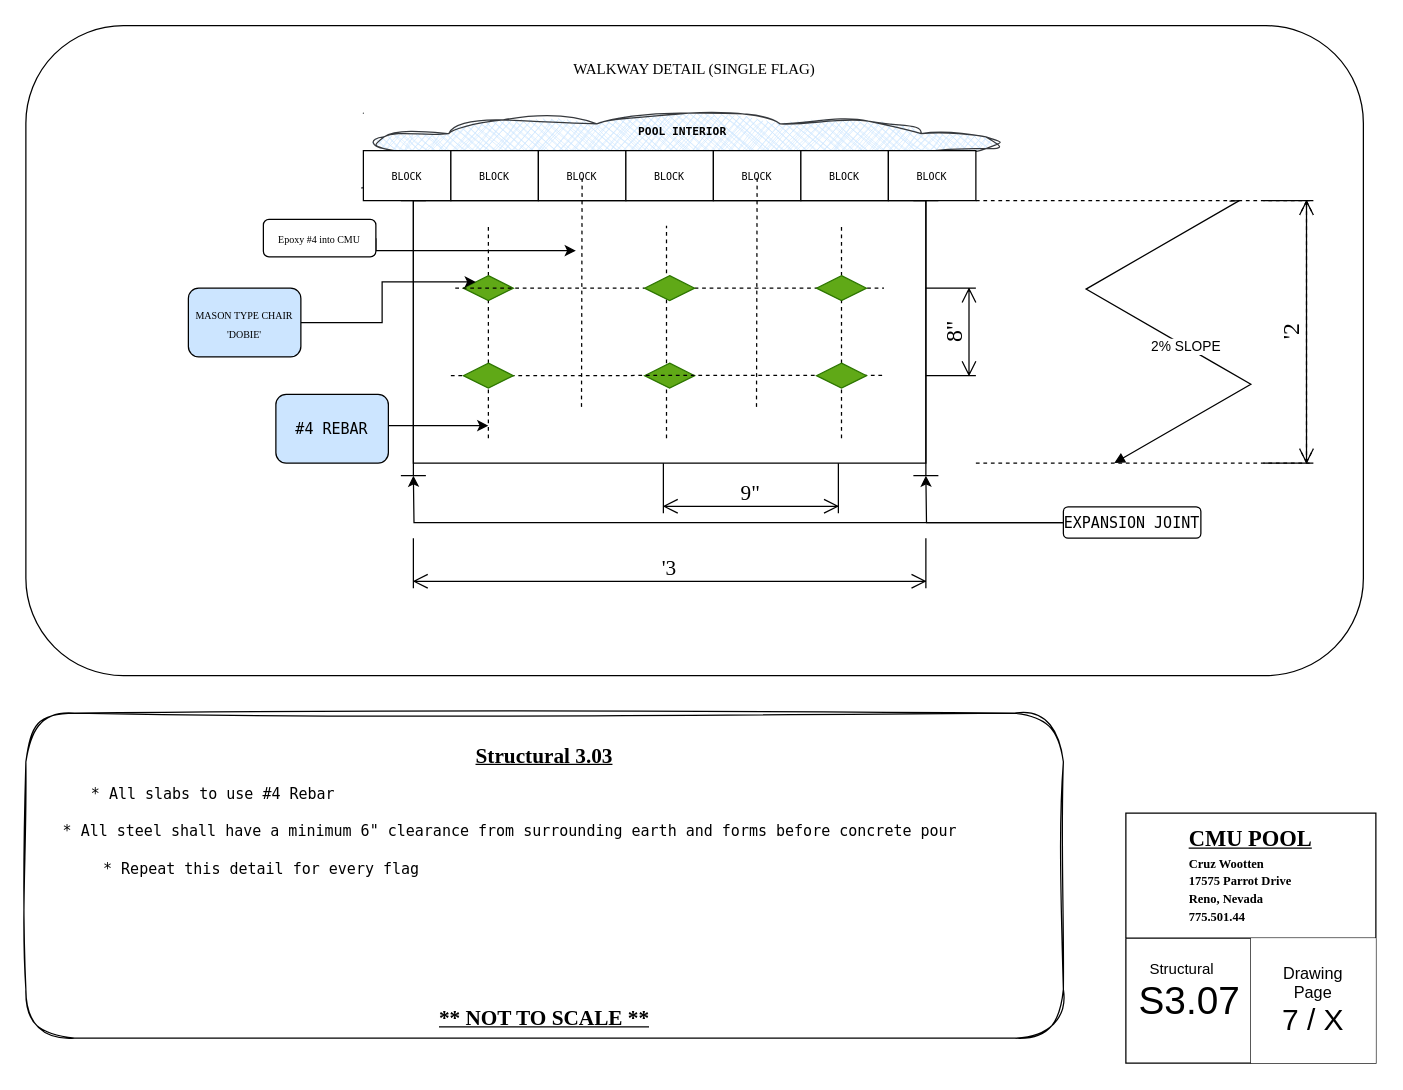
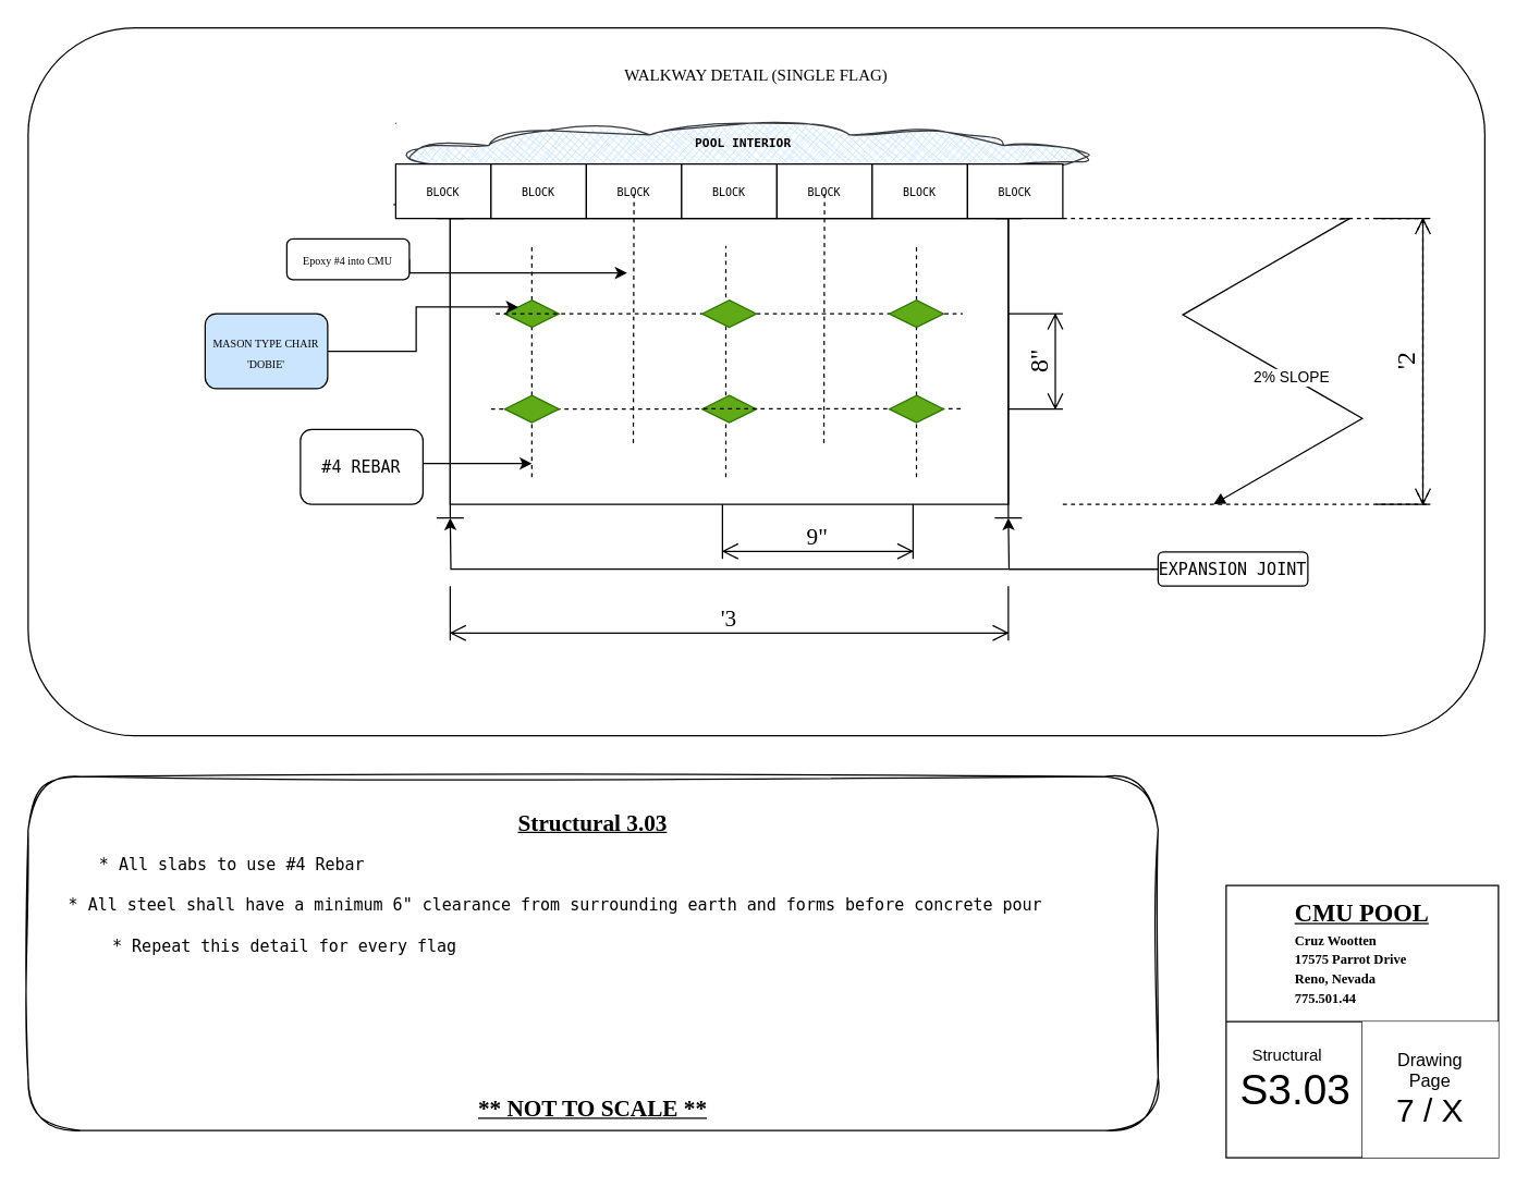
  <mxCell id="0" />
  <mxCell id="1" parent="0" />
  <mxCell id="2" value="" style="endArrow=none;dashed=1;html=1;rounded=0;" parent="1" edge="1"><mxGeometry width="50" height="50" relative="1" as="geometry"><mxPoint x="390" y="350" as="sourcePoint" /><mxPoint x="730" y="350" as="targetPoint" /></mxGeometry></mxCell>
  <mxCell id="3" value="" style="rounded=1;whiteSpace=wrap;html=1;sketch=1;curveFitting=1;jiggle=2;" parent="1" vertex="1"><mxGeometry x="20" y="570" width="830" height="260" as="geometry" /></mxCell>
  <mxCell id="4" value="&lt;div&gt;&lt;font face=&quot;Lucida Console&quot;&gt;Structural 3.03&lt;/font&gt;&lt;/div&gt;" style="text;html=1;align=center;verticalAlign=middle;whiteSpace=wrap;rounded=0;fontStyle=5;fontSize=17;" parent="1" vertex="1"><mxGeometry x="270" y="570" width="330" height="70" as="geometry" /></mxCell>
  <mxCell id="5" value="&lt;pre&gt;&lt;b style=&quot;&quot;&gt;&lt;u style=&quot;&quot;&gt;&lt;font face=&quot;Lucida Console&quot; style=&quot;font-size: 17px;&quot;&gt;** NOT TO SCALE **&lt;/font&gt;&lt;/u&gt;&lt;/b&gt;&lt;/pre&gt;" style="text;strokeColor=none;fillColor=none;align=center;verticalAlign=middle;spacingLeft=4;spacingRight=4;overflow=hidden;points=[[0,0.5],[1,0.5]];portConstraint=eastwest;rotatable=0;whiteSpace=wrap;html=1;" parent="1" vertex="1"><mxGeometry x="295" y="790" width="280" height="40" as="geometry" /></mxCell>
  <mxCell id="6" value="&lt;u&gt;&lt;font face=&quot;Lucida Console&quot; style=&quot;font-size: 18px;&quot;&gt;CMU POOL&lt;/font&gt;&lt;/u&gt;&lt;div style=&quot;text-align: left;&quot;&gt;&lt;span style=&quot;font-size: 10px;&quot;&gt;&lt;font face=&quot;Lucida Console&quot;&gt;Cruz Wootten&lt;/font&gt;&lt;/span&gt;&lt;/div&gt;&lt;div style=&quot;text-align: left;&quot;&gt;&lt;font face=&quot;Lucida Console&quot;&gt;&lt;span style=&quot;font-size: 10px; background-color: transparent; color: light-dark(rgb(0, 0, 0), rgb(255, 255, 255));&quot;&gt;17575 Parrot Drive&amp;nbsp;&lt;/span&gt;&lt;br&gt;&lt;span style=&quot;font-size: 10px; background-color: transparent; color: light-dark(rgb(0, 0, 0), rgb(255, 255, 255));&quot;&gt;Reno, Nevada&lt;/span&gt;&lt;/font&gt;&lt;/div&gt;&lt;div style=&quot;text-align: left;&quot;&gt;&lt;span style=&quot;background-color: transparent; color: light-dark(rgb(0, 0, 0), rgb(255, 255, 255)); font-size: 10px;&quot;&gt;&lt;font face=&quot;Lucida Console&quot;&gt;775.501.44&lt;/font&gt;&lt;/span&gt;&lt;/div&gt;" style="swimlane;whiteSpace=wrap;html=1;startSize=100;align=center;" parent="1" vertex="1"><mxGeometry x="900" y="650" width="200" height="200" as="geometry" /></mxCell>
- <mxCell id="7" value="&lt;font style=&quot;font-size: 31px;&quot;&gt;&amp;nbsp;S3.07&lt;/font&gt;" style="text;html=1;align=left;verticalAlign=middle;whiteSpace=wrap;rounded=0;" parent="6" vertex="1"><mxGeometry y="100" width="200" height="100" as="geometry" /></mxCell>
+ <mxCell id="7" value="&lt;font style=&quot;font-size: 31px;&quot;&gt;&amp;nbsp;S3.03&lt;/font&gt;" style="text;html=1;align=left;verticalAlign=middle;whiteSpace=wrap;rounded=0;" parent="6" vertex="1"><mxGeometry y="100" width="200" height="100" as="geometry" /></mxCell>
  <mxCell id="8" value="Structural" style="text;html=1;align=center;verticalAlign=middle;whiteSpace=wrap;rounded=0;" parent="6" vertex="1"><mxGeometry x="10" y="110" width="70" height="30" as="geometry" /></mxCell>
  <mxCell id="9" value="" style="endArrow=none;html=1;rounded=0;exitX=0.5;exitY=1;exitDx=0;exitDy=0;" parent="6" source="7" edge="1"><mxGeometry width="50" height="50" relative="1" as="geometry"><mxPoint x="50" y="150" as="sourcePoint" /><mxPoint x="100" y="100" as="targetPoint" /></mxGeometry></mxCell>
  <mxCell id="10" value="&lt;div&gt;&lt;font style=&quot;font-size: 13px;&quot;&gt;Drawing&lt;/font&gt;&lt;/div&gt;&lt;div&gt;&lt;font style=&quot;font-size: 13px;&quot;&gt;Page&lt;/font&gt;&lt;/div&gt;&lt;div&gt;&lt;span style=&quot;font-size: 24px; background-color: transparent; color: light-dark(rgb(0, 0, 0), rgb(255, 255, 255));&quot;&gt;7 / X&lt;/span&gt;&lt;/div&gt;" style="text;html=1;align=center;verticalAlign=middle;whiteSpace=wrap;rounded=0;fillColor=default;" parent="1" vertex="1"><mxGeometry x="1000" y="750" width="100" height="100" as="geometry" /></mxCell>
  <mxCell id="11" value="&lt;pre&gt;* All slabs to use #4 Rebar&lt;/pre&gt;" style="text;html=1;align=center;verticalAlign=middle;whiteSpace=wrap;rounded=0;strokeColor=none;" parent="1" vertex="1"><mxGeometry x="50" y="620" width="240" height="30" as="geometry" /></mxCell>
  <mxCell id="12" value="&lt;pre&gt;* All steel shall have a minimum 6&quot; clearance from surrounding earth and forms before concrete pour&lt;/pre&gt;" style="text;html=1;align=center;verticalAlign=middle;whiteSpace=wrap;rounded=0;strokeColor=none;" parent="1" vertex="1"><mxGeometry x="90" y="640" width="635" height="50" as="geometry" /></mxCell>
  <mxCell id="13" value="" style="rounded=1;whiteSpace=wrap;html=1;movable=0;resizable=0;rotatable=0;deletable=0;editable=0;locked=1;connectable=0;" parent="1" vertex="1"><mxGeometry x="20" y="20" width="1070" height="520" as="geometry" /></mxCell>
  <mxCell id="14" value="" style="whiteSpace=wrap;html=1;shape=mxgraph.basic.cloud_callout;fillColor=#cce5ff;strokeColor=#36393d;fillStyle=cross-hatch;sketch=1;curveFitting=1;jiggle=2;movable=0;resizable=0;rotatable=0;deletable=0;editable=0;locked=1;connectable=0;" parent="1" vertex="1"><mxGeometry x="290" y="90" width="510" height="60" as="geometry" /></mxCell>
  <mxCell id="15" value="&lt;font face=&quot;Lucida Console&quot;&gt;WALKWAY DETAIL (SINGLE FLAG)&lt;/font&gt;" style="text;html=1;align=center;verticalAlign=middle;whiteSpace=wrap;rounded=0;" parent="1" vertex="1"><mxGeometry x="405" y="40" width="300" height="30" as="geometry" /></mxCell>
  <mxCell id="16" value="" style="rounded=0;whiteSpace=wrap;html=1;movable=1;resizable=1;rotatable=1;deletable=1;editable=1;locked=0;connectable=1;" parent="1" vertex="1"><mxGeometry x="330" y="160" width="410" height="210" as="geometry" /></mxCell>
  <mxCell id="17" value="&lt;font face=&quot;Lucida Console&quot; style=&quot;font-size: 19px;&quot;&gt;'2&lt;/font&gt;" style="shape=dimension;direction=north;whiteSpace=wrap;html=1;align=center;points=[];verticalAlign=bottom;labelBackgroundColor=none;horizontal=0;spacingBottom=3;dashed=1;" parent="1" vertex="1"><mxGeometry x="780" y="160" width="270" height="210" as="geometry" /></mxCell>
  <mxCell id="18" value="" style="endArrow=none;dashed=1;html=1;rounded=0;" parent="1" source="22" edge="1"><mxGeometry width="50" height="50" relative="1" as="geometry"><mxPoint x="390" y="350" as="sourcePoint" /><mxPoint x="390" y="180" as="targetPoint" /></mxGeometry></mxCell>
  <mxCell id="19" value="" style="endArrow=none;dashed=1;html=1;rounded=0;" parent="1" edge="1"><mxGeometry width="50" height="50" relative="1" as="geometry"><mxPoint x="532.5" y="350" as="sourcePoint" /><mxPoint x="532.5" y="180" as="targetPoint" /></mxGeometry></mxCell>
  <mxCell id="20" value="" style="endArrow=none;dashed=1;html=1;rounded=0;" parent="1" source="26" edge="1"><mxGeometry width="50" height="50" relative="1" as="geometry"><mxPoint x="672.5" y="350" as="sourcePoint" /><mxPoint x="672.5" y="180" as="targetPoint" /></mxGeometry></mxCell>
  <mxCell id="21" value="" style="endArrow=none;dashed=1;html=1;rounded=0;" parent="1" source="37" edge="1"><mxGeometry width="50" height="50" relative="1" as="geometry"><mxPoint x="363.5" y="230" as="sourcePoint" /><mxPoint x="706.5" y="230" as="targetPoint" /></mxGeometry></mxCell>
  <mxCell id="22" value="" style="rhombus;whiteSpace=wrap;html=1;fillStyle=solid;strokeColor=#2D7600;align=center;verticalAlign=middle;fontFamily=Helvetica;fontSize=12;fontColor=#ffffff;fillColor=#60a917;" parent="1" vertex="1"><mxGeometry x="370" y="220" width="40" height="20" as="geometry" /></mxCell>
  <mxCell id="23" style="edgeStyle=orthogonalEdgeStyle;rounded=0;orthogonalLoop=1;jettySize=auto;html=1;exitX=1;exitY=0.5;exitDx=0;exitDy=0;" parent="1" source="24" edge="1"><mxGeometry relative="1" as="geometry"><mxPoint x="390" y="340" as="targetPoint" /><Array as="points"><mxPoint x="235" y="343" /><mxPoint x="235" y="340" /></Array><mxPoint x="260" y="340" as="sourcePoint" /></mxGeometry></mxCell>
- <mxCell id="24" value="&lt;pre&gt;#4 REBAR&lt;/pre&gt;" style="rounded=1;whiteSpace=wrap;html=1;fillColor=#cce5ff;" parent="1" vertex="1"><mxGeometry x="220" y="315" width="90" height="55" as="geometry" /></mxCell>
+ <mxCell id="24" value="&lt;pre&gt;#4 REBAR&lt;/pre&gt;" style="rounded=1;whiteSpace=wrap;html=1;" parent="1" vertex="1"><mxGeometry x="220" y="315" width="90" height="55" as="geometry" /></mxCell>
  <mxCell id="25" value="" style="endArrow=none;dashed=1;html=1;rounded=0;" parent="1" source="30" target="22" edge="1"><mxGeometry width="50" height="50" relative="1" as="geometry"><mxPoint x="390" y="350" as="sourcePoint" /><mxPoint x="390" y="180" as="targetPoint" /></mxGeometry></mxCell>
  <mxCell id="26" value="" style="rhombus;whiteSpace=wrap;html=1;fillStyle=solid;strokeColor=#2D7600;align=center;verticalAlign=middle;fontFamily=Helvetica;fontSize=12;fontColor=#ffffff;fillColor=#60a917;" parent="1" vertex="1"><mxGeometry x="652.5" y="220" width="40" height="20" as="geometry" /></mxCell>
  <mxCell id="27" value="" style="rhombus;whiteSpace=wrap;html=1;fillStyle=solid;strokeColor=#2D7600;align=center;verticalAlign=middle;fontFamily=Helvetica;fontSize=12;fontColor=#ffffff;fillColor=#60a917;" parent="1" vertex="1"><mxGeometry x="515" y="290" width="40" height="20" as="geometry" /></mxCell>
  <mxCell id="28" value="" style="endArrow=none;dashed=1;html=1;rounded=0;" parent="1" edge="1"><mxGeometry width="50" height="50" relative="1" as="geometry"><mxPoint x="360" y="300" as="sourcePoint" /><mxPoint x="707.5" y="299.76" as="targetPoint" /></mxGeometry></mxCell>
  <mxCell id="29" value="" style="endArrow=none;dashed=1;html=1;rounded=0;" parent="1" target="30" edge="1"><mxGeometry width="50" height="50" relative="1" as="geometry"><mxPoint x="390" y="350" as="sourcePoint" /><mxPoint x="390" y="220" as="targetPoint" /></mxGeometry></mxCell>
  <mxCell id="30" value="" style="rhombus;whiteSpace=wrap;html=1;fillStyle=solid;strokeColor=#2D7600;align=center;verticalAlign=middle;fontFamily=Helvetica;fontSize=12;fontColor=#ffffff;fillColor=#60a917;" parent="1" vertex="1"><mxGeometry x="370" y="290" width="40" height="20" as="geometry" /></mxCell>
  <mxCell id="31" style="edgeStyle=orthogonalEdgeStyle;rounded=0;orthogonalLoop=1;jettySize=auto;html=1;entryX=0;entryY=0;entryDx=0;entryDy=0;" parent="1" source="32" target="22" edge="1"><mxGeometry relative="1" as="geometry" /></mxCell>
  <mxCell id="32" value="&lt;font face=&quot;Lucida Console&quot;&gt;&lt;span style=&quot;font-size: 8px;&quot;&gt;MASON TYPE CHAIR 'DOBIE'&lt;/span&gt;&lt;/font&gt;" style="rounded=1;whiteSpace=wrap;html=1;fillColor=#cce5ff;" parent="1" vertex="1"><mxGeometry x="150" y="230" width="90" height="55" as="geometry" /></mxCell>
  <mxCell id="33" value="" style="endArrow=none;dashed=1;html=1;rounded=0;entryX=0.5;entryY=1;entryDx=0;entryDy=0;" parent="1" target="26" edge="1"><mxGeometry width="50" height="50" relative="1" as="geometry"><mxPoint x="672.5" y="350" as="sourcePoint" /><mxPoint x="670.29" y="274.855" as="targetPoint" /></mxGeometry></mxCell>
  <mxCell id="34" value="" style="rhombus;whiteSpace=wrap;html=1;fillStyle=solid;strokeColor=#2D7600;align=center;verticalAlign=middle;fontFamily=Helvetica;fontSize=12;fontColor=#ffffff;fillColor=#60a917;" parent="1" vertex="1"><mxGeometry x="652.5" y="290" width="40" height="20" as="geometry" /></mxCell>
  <mxCell id="35" value="&lt;font face=&quot;Lucida Console&quot; style=&quot;font-size: 17px;&quot;&gt;'3&lt;/font&gt;" style="shape=dimension;whiteSpace=wrap;html=1;align=center;points=[];verticalAlign=bottom;spacingBottom=3;labelBackgroundColor=none;" parent="1" vertex="1"><mxGeometry x="330" y="430" width="410" height="40" as="geometry" /></mxCell>
  <mxCell id="36" value="" style="endArrow=none;dashed=1;html=1;rounded=0;" parent="1" target="37" edge="1"><mxGeometry width="50" height="50" relative="1" as="geometry"><mxPoint x="363.5" y="230" as="sourcePoint" /><mxPoint x="706.5" y="230" as="targetPoint" /></mxGeometry></mxCell>
  <mxCell id="37" value="" style="rhombus;whiteSpace=wrap;html=1;fillStyle=solid;strokeColor=#2D7600;align=center;verticalAlign=middle;fontFamily=Helvetica;fontSize=12;fontColor=#ffffff;fillColor=#60a917;" parent="1" vertex="1"><mxGeometry x="515" y="220" width="40" height="20" as="geometry" /></mxCell>
  <mxCell id="38" value="&lt;font face=&quot;Lucida Console&quot; style=&quot;font-size: 19px;&quot;&gt;8&quot;&lt;/font&gt;" style="shape=dimension;direction=north;whiteSpace=wrap;html=1;align=center;points=[];verticalAlign=bottom;labelBackgroundColor=none;horizontal=0;spacingBottom=3;" parent="1" vertex="1"><mxGeometry x="740" y="230" width="40" height="70" as="geometry" /></mxCell>
  <mxCell id="39" value="&lt;font face=&quot;Lucida Console&quot; style=&quot;font-size: 17px;&quot;&gt;9&quot;&lt;/font&gt;" style="shape=dimension;whiteSpace=wrap;html=1;align=center;points=[];verticalAlign=bottom;spacingBottom=3;labelBackgroundColor=none;" parent="1" vertex="1"><mxGeometry x="530" y="370" width="140" height="40" as="geometry" /></mxCell>
  <mxCell id="40" value="&lt;pre&gt;&lt;font style=&quot;font-size: 8px;&quot;&gt;BLOCK&lt;/font&gt;&lt;/pre&gt;" style="html=1;whiteSpace=wrap;" parent="1" vertex="1"><mxGeometry x="290" y="120" width="70" height="40" as="geometry" /></mxCell>
  <mxCell id="41" value="&lt;pre&gt;&lt;font style=&quot;font-size: 8px;&quot;&gt;BLOCK&lt;/font&gt;&lt;/pre&gt;" style="html=1;whiteSpace=wrap;" parent="1" vertex="1"><mxGeometry x="360" y="120" width="70" height="40" as="geometry" /></mxCell>
  <mxCell id="42" value="&lt;pre&gt;&lt;font style=&quot;font-size: 8px;&quot;&gt;BLOCK&lt;/font&gt;&lt;/pre&gt;" style="html=1;whiteSpace=wrap;movable=0;resizable=0;rotatable=0;deletable=0;editable=0;locked=1;connectable=0;" parent="1" vertex="1"><mxGeometry x="430" y="120" width="70" height="40" as="geometry" /></mxCell>
  <mxCell id="43" value="&lt;pre&gt;&lt;font style=&quot;font-size: 8px;&quot;&gt;BLOCK&lt;/font&gt;&lt;/pre&gt;" style="html=1;whiteSpace=wrap;" parent="1" vertex="1"><mxGeometry x="500" y="120" width="70" height="40" as="geometry" /></mxCell>
  <mxCell id="44" value="&lt;pre&gt;&lt;font style=&quot;font-size: 8px;&quot;&gt;BLOCK&lt;/font&gt;&lt;/pre&gt;" style="html=1;whiteSpace=wrap;movable=0;resizable=0;rotatable=0;deletable=0;editable=0;locked=1;connectable=0;" parent="1" vertex="1"><mxGeometry x="570" y="120" width="70" height="40" as="geometry" /></mxCell>
  <mxCell id="45" value="&lt;pre&gt;&lt;font style=&quot;font-size: 8px;&quot;&gt;BLOCK&lt;/font&gt;&lt;/pre&gt;" style="html=1;whiteSpace=wrap;" parent="1" vertex="1"><mxGeometry x="640" y="120" width="70" height="40" as="geometry" /></mxCell>
  <mxCell id="46" value="&lt;pre&gt;&lt;font style=&quot;font-size: 8px;&quot;&gt;BLOCK&lt;/font&gt;&lt;/pre&gt;" style="html=1;whiteSpace=wrap;" parent="1" vertex="1"><mxGeometry x="710" y="120" width="70" height="40" as="geometry" /></mxCell>
  <mxCell id="47" value="&lt;pre&gt;&lt;font style=&quot;font-size: 9px;&quot;&gt;POOL INTERIOR&lt;/font&gt;&lt;/pre&gt;" style="text;strokeColor=none;fillColor=none;html=1;fontSize=24;fontStyle=1;verticalAlign=middle;align=center;" parent="1" vertex="1"><mxGeometry x="495" y="80" width="100" height="40" as="geometry" /></mxCell>
  <mxCell id="48" value="" style="shape=crossbar;whiteSpace=wrap;html=1;rounded=1;direction=south;" parent="1" vertex="1"><mxGeometry x="730" y="160" width="20" height="220" as="geometry" /></mxCell>
  <mxCell id="49" style="edgeStyle=orthogonalEdgeStyle;rounded=0;orthogonalLoop=1;jettySize=auto;html=1;" parent="1" source="51" edge="1"><mxGeometry relative="1" as="geometry"><mxPoint x="740" y="380" as="targetPoint" /></mxGeometry></mxCell>
  <mxCell id="50" style="edgeStyle=orthogonalEdgeStyle;rounded=0;orthogonalLoop=1;jettySize=auto;html=1;" edge="1" parent="1" source="51"><mxGeometry relative="1" as="geometry"><mxPoint x="330" y="380" as="targetPoint" /></mxGeometry></mxCell>
  <mxCell id="51" value="&lt;pre&gt;EXPANSION JOINT&lt;/pre&gt;" style="rounded=1;whiteSpace=wrap;html=1;" parent="1" vertex="1"><mxGeometry x="850" y="405" width="110" height="25" as="geometry" /></mxCell>
  <mxCell id="52" value="&lt;pre&gt; * Repeat this detail for every flag&lt;/pre&gt;" style="text;html=1;align=left;verticalAlign=middle;whiteSpace=wrap;rounded=0;strokeColor=none;" parent="1" vertex="1"><mxGeometry x="72.5" y="670" width="645" height="50" as="geometry" /></mxCell>
  <mxCell id="53" value="" style="edgeStyle=isometricEdgeStyle;endArrow=openAsync;html=1;rounded=0;endFill=0;startArrow=block;startFill=1;" parent="1" edge="1"><mxGeometry width="50" height="100" relative="1" as="geometry"><mxPoint x="890.72" y="370" as="sourcePoint" /><mxPoint x="990.72" y="160" as="targetPoint" /><Array as="points"><mxPoint x="970.72" y="290" /></Array></mxGeometry></mxCell>
  <mxCell id="54" value="2% SLOPE" style="edgeLabel;html=1;align=center;verticalAlign=middle;resizable=0;points=[];" parent="53" vertex="1" connectable="0"><mxGeometry x="-0.108" relative="1" as="geometry"><mxPoint as="offset" /></mxGeometry></mxCell>
  <mxCell id="55" value="" style="shape=dimension;direction=north;whiteSpace=wrap;html=1;align=center;points=[];verticalAlign=bottom;labelBackgroundColor=none;horizontal=0;spacingBottom=3;" parent="1" vertex="1"><mxGeometry x="1010" y="160" width="40" height="210" as="geometry" /></mxCell>
  <mxCell id="56" value="" style="endArrow=none;dashed=1;html=1;rounded=0;" parent="1" edge="1"><mxGeometry width="50" height="50" relative="1" as="geometry"><mxPoint x="464.5" y="325" as="sourcePoint" /><mxPoint x="465" y="140" as="targetPoint" /></mxGeometry></mxCell>
  <mxCell id="57" value="" style="endArrow=none;dashed=1;html=1;rounded=0;" parent="1" edge="1"><mxGeometry width="50" height="50" relative="1" as="geometry"><mxPoint x="604.5" y="325" as="sourcePoint" /><mxPoint x="605" y="140" as="targetPoint" /></mxGeometry></mxCell>
  <mxCell id="58" style="edgeStyle=orthogonalEdgeStyle;rounded=0;orthogonalLoop=1;jettySize=auto;html=1;exitX=1;exitY=0.5;exitDx=0;exitDy=0;" parent="1" source="59" edge="1"><mxGeometry relative="1" as="geometry"><mxPoint x="460" y="200" as="targetPoint" /><Array as="points"><mxPoint x="270" y="200" /><mxPoint x="400" y="200" /><mxPoint x="400" y="201" /></Array></mxGeometry></mxCell>
  <mxCell id="59" value="&lt;font face=&quot;Lucida Console&quot;&gt;&lt;span style=&quot;font-size: 8px;&quot;&gt;Epoxy #4 into CMU&lt;/span&gt;&lt;/font&gt;" style="rounded=1;whiteSpace=wrap;html=1;" parent="1" vertex="1"><mxGeometry x="210" y="175" width="90" height="30" as="geometry" /></mxCell>
  <mxCell id="60" value="" style="shape=crossbar;whiteSpace=wrap;html=1;rounded=1;direction=south;" vertex="1" parent="1"><mxGeometry x="320" y="160" width="20" height="220" as="geometry" /></mxCell>
